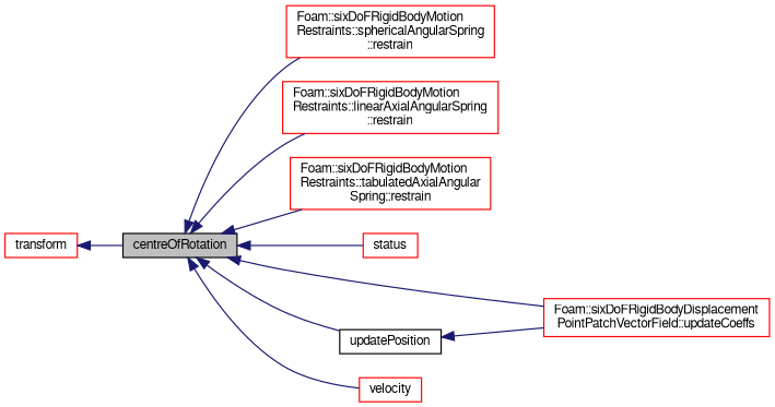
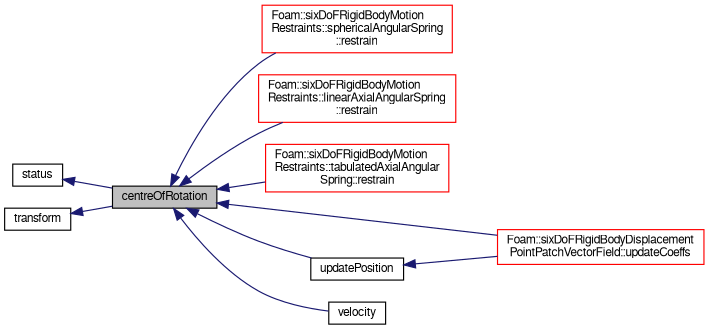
  digraph {
    rankdir=LR
    node [color=red fontname=FreeSans fontsize=10 shape=record]
    edge [color=midnightblue dir=back fontname=FreeSans fontsize=10 labelfontname=FreeSans labelfontsize=10 style=solid]
    n1 [color=black fillcolor=grey75 fontcolor=black height=0.2 label=centreOfRotation style=filled width=0.4]
    n2 [height=0.2 label="Foam::sixDoFRigidBodyMotion\lRestraints::sphericalAngularSpring\l::restrain" width=0.4]
    n3 [height=0.2 label="Foam::sixDoFRigidBodyMotion\lRestraints::linearAxialAngularSpring\l::restrain" width=0.4]
    n4 [height=0.2 label="Foam::sixDoFRigidBodyMotion\lRestraints::tabulatedAxialAngular\lSpring::restrain" width=0.4]
-   n5 [height=0.2 label=status width=0.4]
+   n5 [color=black height=0.2 label=status width=0.4]
    n6 [height=0.2 label="Foam::sixDoFRigidBodyDisplacement\lPointPatchVectorField::updateCoeffs" width=0.4]
    n7 [color=black height=0.2 label=updatePosition width=0.4]
-   n8 [height=0.2 label=velocity width=0.4]
-   n9 [height=0.2 label=transform width=0.4]
+   n8 [color=black height=0.2 label=velocity width=0.4]
+   n9 [color=black height=0.2 label=transform width=0.4]
    n1 -> n2
    n1 -> n3
    n1 -> n4
-   n1 -> n5
+   n5 -> n1
    n1 -> n6
    n1 -> n7
    n1 -> n8
    n7 -> n6
    n9 -> n1
  }
